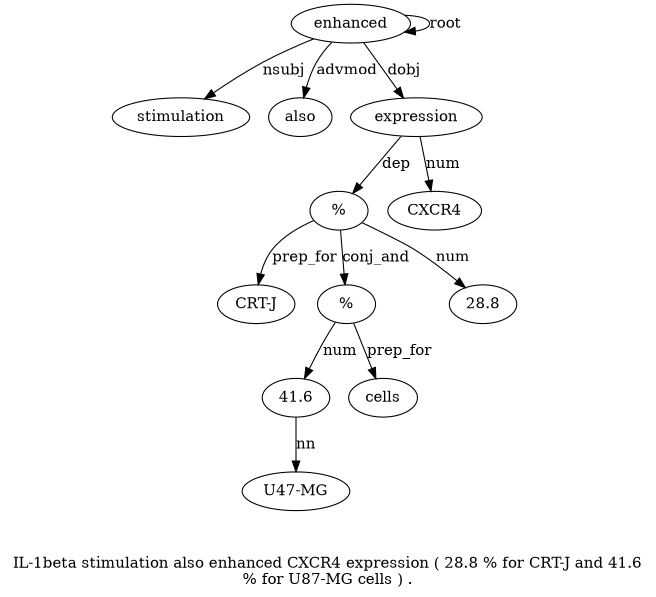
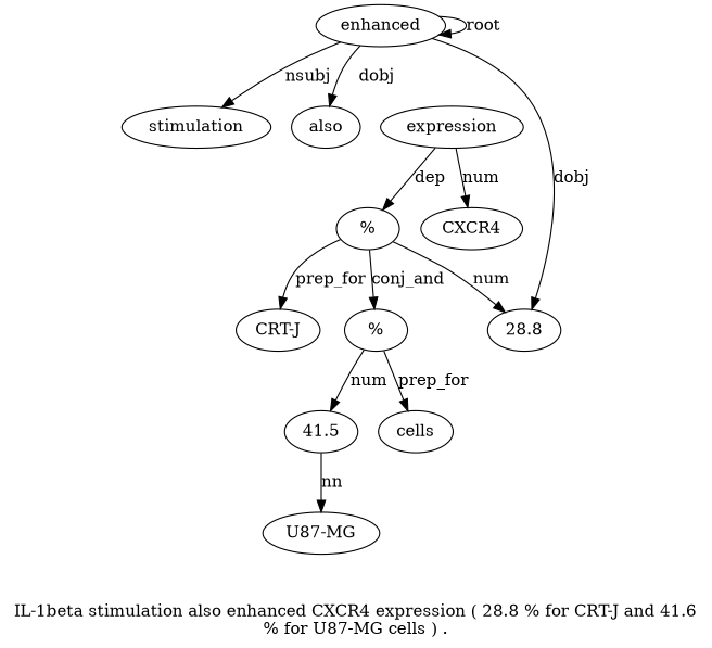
  digraph {
    label="IL-1beta stimulation also enhanced CXCR4 expression ( 28.8 % for CRT-J and 41.6\n% for U87-MG cells ) ."
    node [fillcolor=white style=filled]
    n1 [label=stimulation]
    n2 [label=enhanced]
    n3 [label=also]
    n4 [label=expression]
    n5 [label=CXCR4]
    n6 [label="%"]
    n7 [label=28.8]
    n8 [label="CRT-J"]
    n9 [label="%"]
-   n10 [label=41.6]
+   n10 [label=41.5]
    n11 [label=cells]
-   n12 [label="U47-MG"]
+   n12 [label="U87-MG"]
    n2 -> n1 [label=nsubj]
    n2 -> n2 [label=root]
-   n2 -> n3 [label=advmod]
-   n2 -> n4 [label=dobj]
+   n2 -> n3 [label=dobj]
+   n2 -> n7 [label=dobj]
    n4 -> n5 [label=num]
    n4 -> n6 [label=dep]
    n6 -> n7 [label=num]
    n6 -> n8 [label=prep_for]
    n6 -> n9 [label=conj_and]
    n9 -> n10 [label=num]
    n9 -> n11 [label=prep_for]
    n10 -> n12 [label=nn]
  }
